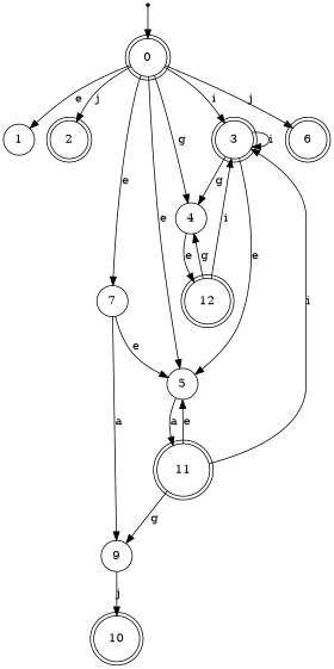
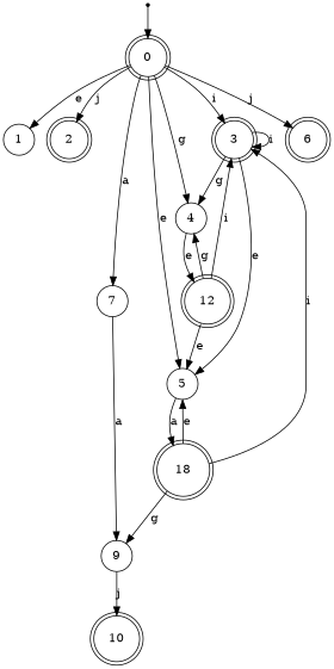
  digraph {
    rankdir=TB
    node [shape=doublecircle]
    dummy0 [shape=point]
    0
    1 [shape=circle]
    2
    3
    4 [shape=circle]
    5 [shape=circle]
    6
    7 [shape=circle]
    12
-   11
+   11 [label=18]
    9 [shape=circle]
    10
    dummy0 -> 0
    0 -> 1 [label=e]
    0 -> 2 [label=j]
    0 -> 3 [label=i]
    0 -> 4 [label=g]
    0 -> 5 [label=e]
    0 -> 6 [label=j]
-   0 -> 7 [label=e]
+   0 -> 7 [label=a]
    3 -> 3 [label=i]
    3 -> 4 [label=g]
    3 -> 5 [label=e]
    4 -> 12 [label=e]
    5 -> 11 [label=a]
    7 -> 9 [label=a]
    12 -> 3 [label=i]
    12 -> 4 [label=g]
-   7 -> 5 [label=e]
+   12 -> 5 [label=e]
    11 -> 3 [label=i]
    11 -> 5 [label=e]
    11 -> 9 [label=g]
    9 -> 10 [label=j]
  }
